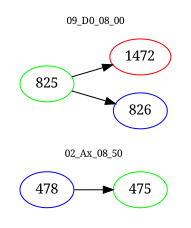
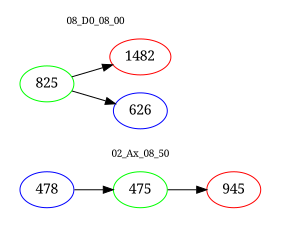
  digraph {
    fontname="Noto Serif"
    rankdir=LR
    node [color=green fontname="Noto Serif"]
    edge [color=black fontname="Noto Serif"]
    n1 [label=475]
    n2 [color=blue label=478]
+   n3 [color=red label=945]
    n4 [label=825]
-   n5 [color=blue label=826]
-   n6 [color=red label=1472]
+   n5 [color=blue label=626]
+   n6 [color=red label=1482]
    subgraph cluster_1 {
      color=white
      fontsize=10
      label="02_Ax_08_50"
      n1
      n2
+     n3
    }
    subgraph cluster_2 {
      color=white
      fontsize=10
-     label="09_D0_08_00"
+     label="08_D0_08_00"
      n4
      n5
      n6
    }
+   n1 -> n3
    n2 -> n1
    n4 -> n5
    n4 -> n6
  }
